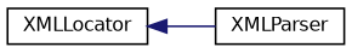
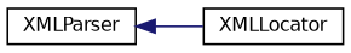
  digraph {
    rankdir=LR
    node [color=black fillcolor=white fontname=Helvetica fontsize=10 shape=record style=filled]
    n1 [height=0.2 label=XMLLocator width=0.4]
    n2 [height=0.2 label=XMLParser width=0.4]
-   n1 -> n2 [color=midnightblue dir=back fontname=Helvetica fontsize=10 labelfontname=Helvetica labelfontsize=10 style=solid]
+   n2 -> n1 [color=midnightblue dir=back fontname=Helvetica fontsize=10 labelfontname=Helvetica labelfontsize=10 style=solid]
  }
